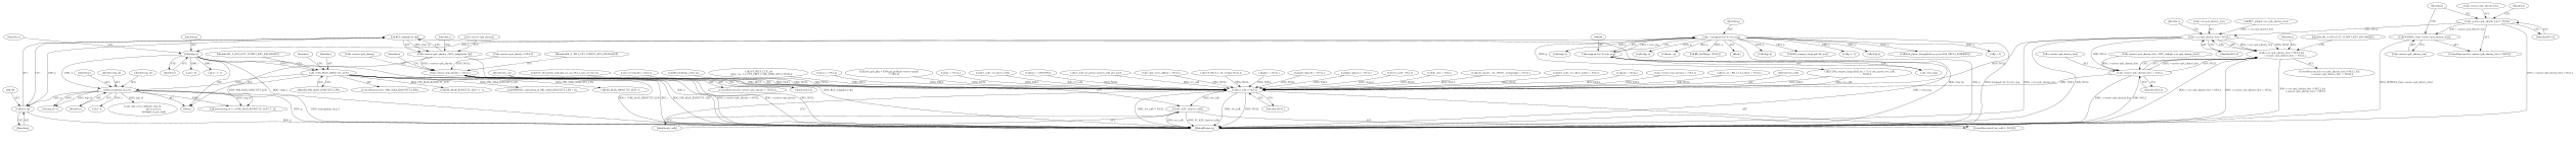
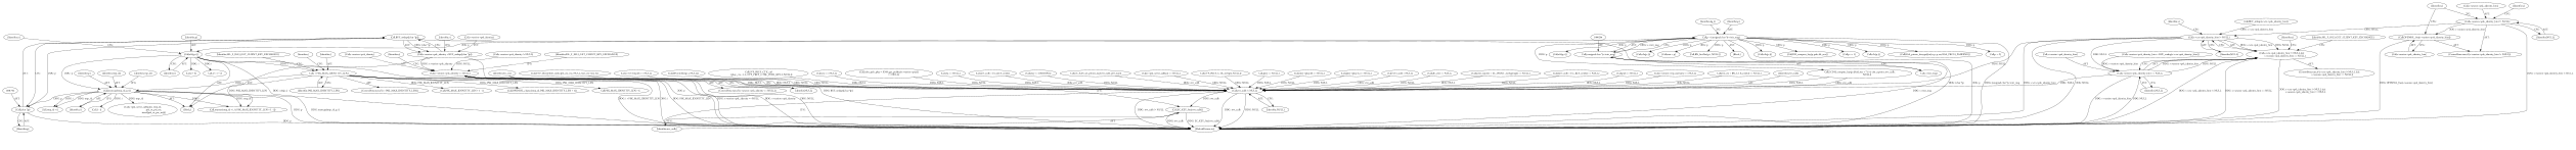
  digraph {
    fontname="EB Garamond"
    node [fontname="EB Garamond"]
    edge [fontname="EB Garamond"]
    n1 [label="(Call,BUF_strdup((char *)p))"]
    n2 [label="(Call,(char *)p)"]
    n3 [label="(Call,s->session->psk_identity = BUF_strdup((char *)p))"]
    n4 [label="(MethodReturn,int)"]
    n5 [label="(Identifier,p)"]
    n6 [label="(Block,)"]
    n7 [label="(Call,s->session->psk_identity == NULL)"]
    n8 [label="(Call,memcpy(tmp_id, p, i))"]
    n9 [label="(Call,memset(tmp_id + i, 0, PSK_MAX_IDENTITY_LEN + 1 - i))"]
    n10 [label="(Call,tmp_id + i)"]
    n11 [label="(Identifier,i)"]
    n12 [label="(Call,1 - i)"]
    n13 [label="(Call,s->psk_server_callback(s, tmp_id,\n                                         psk_or_pre_ms,\n                                         sizeof(psk_or_pre_ms)))"]
    n14 [label="(Call,n2s(p, i))"]
    n15 [label="(Call,i > PSK_MAX_IDENTITY_LEN)"]
    n16 [label="(Identifier,i)"]
    n17 [label="(Call,i + 2)"]
    n18 [label="(Call,n != i + 2)"]
    n19 [label="(Identifier,PSK_MAX_IDENTITY_LEN)"]
    n20 [label="(ControlStructure,if (i > PSK_MAX_IDENTITY_LEN))"]
    n21 [label="(Call,PSK_MAX_IDENTITY_LEN + 1 - i)"]
    n22 [label="(Call,OPENSSL_cleanse(tmp_id, PSK_MAX_IDENTITY_LEN + 1))"]
    n23 [label="(Call,PSK_MAX_IDENTITY_LEN + 1)"]
    n24 [label="(Call,p = (unsigned char *)s->init_msg)"]
    n25 [label="(Call,(unsigned char *)s->init_msg)"]
    n26 [label="(Block,)"]
    n27 [label="(Call,n2s(p, i))"]
    n28 [label="(Call,DH_compute_key(p, pub, dh_srvr))"]
    n29 [label="(Call,p += 1)"]
    n30 [label="(Call,n2s(p, i))"]
    n31 [label="(Call,RSA_private_decrypt((int)n, p, p, rsa, RSA_PKCS1_PADDING))"]
    n32 [label="(Call,p -= 2)"]
    n33 [label="(Call,ECDH_compute_key(p, (field_size + 7) / 8, clnt_ecpoint, srvr_ecdh,\n                             NULL))"]
    n34 [label="(Call,n2s(p, i))"]
    n35 [label="(Call,n2s(p, i))"]
    n36 [label="(Call,start = p)"]
    n37 [label="(Call,BN_bin2bn(p, i, NULL))"]
    n38 [label="(Call,s->init_msg)"]
    n39 [label="(Call,srvr_ecdh != NULL)"]
    n40 [label="(Identifier,NULL)"]
    n41 [label="(ControlStructure,if (s->session->psk_identity == NULL))"]
    n42 [label="(Call,s->session->psk_identity_hint != NULL)"]
    n43 [label="(Call,OPENSSL_free(s->session->psk_identity_hint))"]
    n44 [label="(Call,s->ctx->psk_identity_hint != NULL)"]
    n45 [label="(Identifier,NULL)"]
    n46 [label="(ControlStructure,if (s->session->psk_identity_hint != NULL))"]
    n47 [label="(Call,EC_KEY_free(srvr_ecdh))"]
-   n48 [label="(ControlStructure,if (srvr_ecdh != NULL))"]
    n49 [label="(Identifier,NULL)"]
    n50 [label="(Call,s->session->psk_identity_hint)"]
    n51 [label="(Call,s->ctx->psk_identity_hint != NULL &&\n            s->session->psk_identity_hint == NULL)"]
    n52 [label="(Call,s->session->psk_identity_hint == NULL)"]
    n53 [label="(Identifier,NULL)"]
    n54 [label="(ControlStructure,if (s->ctx->psk_identity_hint != NULL &&\n            s->session->psk_identity_hint == NULL))"]
    n55 [label="(Identifier,NULL)"]
    n56 [label="(Identifier,srvr_ecdh)"]
    n57 [label="(Call,skey->pkey.dh == NULL)"]
    n58 [label="(Call,pkey->pkey.rsa == NULL)"]
    n59 [label="(Call,*srvr_ecdh = NULL)"]
    n60 [label="(Identifier,s)"]
    n61 [label="(Call,dh_clnt == NULL)"]
    n62 [label="(Call,(clnt_ecpoint = EC_POINT_new(group)) == NULL)"]
    n63 [label="(Call,(srvr_ecdh = EC_KEY_new()) == NULL)"]
    n64 [label="(Identifier,p)"]
+   n65 [label="(Identifier,alg_k)"]
    n66 [label="(Call,pub == NULL)"]
    n67 [label="(Identifier,s)"]
    n68 [label="(Call,s->session->srp_username == NULL)"]
    n69 [label="(Identifier,i)"]
    n70 [label="(Call,(bn_ctx = BN_CTX_new()) == NULL)"]
    n71 [label="(Call,s->session->psk_identity_hint)"]
    n72 [label="(Call,BUF_strdup(s->ctx->psk_identity_hint))"]
    n73 [label="(Identifier,srvr_ecdh)"]
    n74 [label="(Call,EVP_DecryptInit_ex(&ciph_ctx, enc, NULL, kssl_ctx->key, iv))"]
    n75 [label="(Call,s->s3->tmp.dh == NULL)"]
    n76 [label="(Identifier,s)"]
    n77 [label="(Call,BN_bin2bn(p, i, NULL))"]
    n78 [label="(Call,s->session->psk_identity != NULL)"]
    n79 [label="(Call,EVP_PKEY_CTX_ctrl\n            (pkey_ctx, -1, -1, EVP_PKEY_CTRL_PEER_KEY, 2, NULL))"]
    n80 [label="(Identifier,s)"]
    n81 [label="(Call,s->session->psk_identity_hint = BUF_strdup(s->ctx->psk_identity_hint))"]
    n82 [label="(Identifier,p)"]
    n83 [label="(Call,enc == NULL)"]
    n84 [label="(Identifier,SSL_F_SSL3_GET_CLIENT_KEY_EXCHANGE)"]
    n85 [label="(Call,(clnt_pub_pkey = X509_get_pubkey(s->session->peer))\n                 == NULL)"]
    n86 [label="(Call,s->session->psk_identity_hint)"]
    n87 [label="(Call,rsa == NULL)"]
    n88 [label="(Identifier,SSL_F_SSL3_GET_CLIENT_KEY_EXCHANGE)"]
    n89 [label="(Identifier,p)"]
    n90 [label="(Identifier,s)"]
    n91 [label="(Identifier,tmp_id)"]
    n92 [label="(Identifier,n)"]
    n93 [label="(Call,srvr_ecdh = EC_KEY_new())"]
    n94 [label="(Identifier,tmp_id)"]
    n95 [label="(Call,skey == PADDING)"]
    n96 [label="(Call,EC_KEY_set_private_key(srvr_ecdh, priv_key))"]
    n97 [label="(Call,s->psk_server_callback == NULL)"]
-   n98 [label="(Call,s->ctx->psk_identity_hint)"]
    n99 [label="(Identifier,s)"]
    n100 [label="(Identifier,SSL_F_SSL3_GET_CLIENT_KEY_EXCHANGE)"]
    n101 [label="(Identifier,bn_ctx)"]
    n102 [label="(Call,s->session->psk_identity)"]
    n103 [label="(Call,EVP_PKEY_CTX_new(pk, NULL))"]
    n104 [label="(Call,s->session->psk_identity)"]
    n105 [label="(Call,pkey == NULL)"]
    n106 [label="(Identifier,s)"]
    1001704
    1000204
    n1 -> n2 [label="CFG: "]
    n1 -> n3 [label="AST: "]
    n1 -> n3 [label="DDG: (char *)p"]
    n1 -> n4 [label="DDG: (char *)p"]
    n2 -> n1 [label="AST: "]
    n2 -> n1 [label="DDG: p"]
    n2 -> n4 [label="DDG: p"]
    n2 -> n5 [label="CFG: "]
    n3 -> n1 [label="CFG: "]
    n3 -> n4 [label="DDG: BUF_strdup((char *)p)"]
    n3 -> n6 [label="AST: "]
    n3 -> n7 [label="DDG: s->session->psk_identity"]
    n5 -> n2 [label="AST: "]
    n7 -> n4 [label="DDG: s->session->psk_identity"]
    n7 -> n4 [label="DDG: NULL"]
    n7 -> n4 [label="DDG: s->session->psk_identity == NULL"]
    n7 -> n39 [label="DDG: NULL"]
    n7 -> n40 [label="CFG: "]
    n7 -> n41 [label="AST: "]
    n8 -> n2 [label="DDG: p"]
    n8 -> n4 [label="DDG: memcpy(tmp_id, p, i)"]
    n8 -> n4 [label="DDG: p"]
    n8 -> n6 [label="AST: "]
    n8 -> n9 [label="DDG: tmp_id"]
    n8 -> n9 [label="DDG: i"]
    n8 -> n10 [label="DDG: tmp_id"]
    n8 -> n10 [label="DDG: i"]
    n8 -> n11 [label="CFG: "]
    n8 -> n12 [label="DDG: i"]
    n8 -> n13 [label="DDG: tmp_id"]
    n11 -> n8 [label="AST: "]
    n14 -> n4 [label="DDG: p"]
    n14 -> n4 [label="DDG: n2s(p, i)"]
    n14 -> n6 [label="AST: "]
    n14 -> n8 [label="DDG: p"]
    n14 -> n15 [label="DDG: i"]
    n14 -> n16 [label="CFG: "]
    n14 -> n17 [label="DDG: i"]
    n14 -> n18 [label="DDG: i"]
    n15 -> n4 [label="DDG: i"]
    n15 -> n4 [label="DDG: PSK_MAX_IDENTITY_LEN"]
    n15 -> n4 [label="DDG: i > PSK_MAX_IDENTITY_LEN"]
    n15 -> n8 [label="DDG: i"]
    n15 -> n9 [label="DDG: PSK_MAX_IDENTITY_LEN"]
    n15 -> n19 [label="CFG: "]
    n15 -> n20 [label="AST: "]
    n15 -> n21 [label="DDG: PSK_MAX_IDENTITY_LEN"]
    n15 -> n22 [label="DDG: PSK_MAX_IDENTITY_LEN"]
    n15 -> n23 [label="DDG: PSK_MAX_IDENTITY_LEN"]
    n16 -> n14 [label="AST: "]
    n19 -> n15 [label="AST: "]
    n24 -> n4 [label="DDG: (unsigned char *)s->init_msg"]
    n24 -> n4 [label="DDG: p"]
    n24 -> n14 [label="DDG: p"]
    n24 -> n25 [label="CFG: "]
    n24 -> n26 [label="AST: "]
    n24 -> n27 [label="DDG: p"]
    n24 -> n28 [label="DDG: p"]
    n24 -> n29 [label="DDG: p"]
    n24 -> n30 [label="DDG: p"]
    n24 -> n31 [label="DDG: p"]
    n24 -> n32 [label="DDG: p"]
    n24 -> n33 [label="DDG: p"]
    n24 -> n34 [label="DDG: p"]
    n24 -> n35 [label="DDG: p"]
    n24 -> n36 [label="DDG: p"]
    n24 -> n37 [label="DDG: p"]
    n25 -> n4 [label="DDG: s->init_msg"]
    n25 -> n24 [label="AST: "]
    n25 -> n24 [label="DDG: s->init_msg"]
    n25 -> n38 [label="CFG: "]
    n33 -> n39 [label="DDG: srvr_ecdh"]
    n33 -> n39 [label="DDG: NULL"]
    n38 -> n25 [label="AST: "]
    n39 -> n4 [label="DDG: srvr_ecdh != NULL"]
    n39 -> n4 [label="DDG: srvr_ecdh"]
    n39 -> n4 [label="DDG: NULL"]
    n39 -> n47 [label="DDG: srvr_ecdh"]
-   n39 -> n48 [label="AST: "]
    n39 -> n49 [label="CFG: "]
    n40 -> n7 [label="AST: "]
    n42 -> n4 [label="DDG: s->session->psk_identity_hint != NULL"]
    n42 -> n43 [label="DDG: s->session->psk_identity_hint"]
    n42 -> n44 [label="DDG: NULL"]
    n42 -> n45 [label="CFG: "]
    n42 -> n46 [label="AST: "]
    n43 -> n4 [label="DDG: OPENSSL_free(s->session->psk_identity_hint)"]
    n43 -> n46 [label="AST: "]
    n43 -> n50 [label="CFG: "]
    n44 -> n4 [label="DDG: s->ctx->psk_identity_hint"]
    n44 -> n4 [label="DDG: NULL"]
    n44 -> n39 [label="DDG: NULL"]
    n44 -> n51 [label="AST: "]
    n44 -> n51 [label="DDG: s->ctx->psk_identity_hint"]
    n44 -> n51 [label="DDG: NULL"]
    n44 -> n52 [label="DDG: NULL"]
    n44 -> n53 [label="CFG: "]
    n45 -> n42 [label="AST: "]
    n47 -> n4 [label="DDG: srvr_ecdh"]
    n47 -> n4 [label="DDG: EC_KEY_free(srvr_ecdh)"]
-   n47 -> n48 [label="AST: "]
    n47 -> n56 [label="CFG: "]
    n49 -> n39 [label="AST: "]
    n50 -> n43 [label="AST: "]
    n51 -> n4 [label="DDG: s->ctx->psk_identity_hint != NULL"]
    n51 -> n4 [label="DDG: s->session->psk_identity_hint == NULL"]
    n51 -> n4 [label="DDG: s->ctx->psk_identity_hint != NULL &&\n            s->session->psk_identity_hint == NULL"]
    n51 -> n44 [label="CFG: "]
    n51 -> n52 [label="CFG: "]
    n51 -> n54 [label="AST: "]
    n52 -> n4 [label="DDG: s->session->psk_identity_hint"]
    n52 -> n4 [label="DDG: NULL"]
    n52 -> n39 [label="DDG: NULL"]
    n52 -> n51 [label="AST: "]
    n52 -> n51 [label="DDG: s->session->psk_identity_hint"]
    n52 -> n51 [label="DDG: NULL"]
    n52 -> n55 [label="CFG: "]
    n53 -> n44 [label="AST: "]
    n55 -> n52 [label="AST: "]
    n56 -> n39 [label="CFG: "]
    n56 -> n47 [label="AST: "]
    n57 -> n39 [label="DDG: NULL"]
    n58 -> n39 [label="DDG: NULL"]
-   n59 -> n39 [label="DDG: n2s(p, i)"]
+   n59 -> n39 [label="DDG: srvr_ecdh"]
    n60 -> n15 [label="CFG: "]
    n61 -> n39 [label="DDG: NULL"]
    n62 -> n39 [label="DDG: NULL"]
    n63 -> n39 [label="DDG: NULL"]
    n64 -> n14 [label="AST: "]
+   n65 -> n24 [label="CFG: "]
    n66 -> n39 [label="DDG: NULL"]
    n67 -> n42 [label="CFG: "]
    n68 -> n39 [label="DDG: NULL"]
    n69 -> n15 [label="AST: "]
    n70 -> n39 [label="DDG: NULL"]
    n71 -> n52 [label="AST: "]
    n72 -> n44 [label="DDG: s->ctx->psk_identity_hint"]
    n73 -> n39 [label="AST: "]
    n74 -> n39 [label="DDG: NULL"]
    n75 -> n39 [label="DDG: NULL"]
    n76 -> n51 [label="CFG: "]
    n77 -> n39 [label="DDG: NULL"]
    n78 -> n7 [label="DDG: NULL"]
    n79 -> n39 [label="DDG: NULL"]
    n80 -> n42 [label="CFG: "]
    n80 -> n43 [label="CFG: "]
    n81 -> n52 [label="DDG: s->session->psk_identity_hint"]
    n82 -> n8 [label="AST: "]
    n83 -> n39 [label="DDG: NULL"]
    n84 -> n51 [label="CFG: "]
    n85 -> n39 [label="DDG: NULL"]
    n86 -> n42 [label="AST: "]
    n87 -> n39 [label="DDG: NULL"]
    n88 -> n7 [label="CFG: "]
    n89 -> n24 [label="AST: "]
    n90 -> n44 [label="CFG: "]
    n91 -> n8 [label="AST: "]
    n92 -> n14 [label="CFG: "]
    n93 -> n39 [label="DDG: srvr_ecdh"]
    n94 -> n8 [label="CFG: "]
    n95 -> n39 [label="DDG: NULL"]
    n96 -> n39 [label="DDG: srvr_ecdh"]
    n97 -> n39 [label="DDG: NULL"]
-   n98 -> n44 [label="AST: "]
    n99 -> n3 [label="CFG: "]
    n100 -> n15 [label="CFG: "]
    n101 -> n39 [label="CFG: "]
    n101 -> n47 [label="CFG: "]
    n102 -> n7 [label="AST: "]
    n103 -> n39 [label="DDG: NULL"]
    n104 -> n3 [label="AST: "]
    n105 -> n39 [label="DDG: NULL"]
    n106 -> n7 [label="CFG: "]
    1001704 -> n2 [label="AST: "]
    1000204 -> n25 [label="AST: "]
  }
